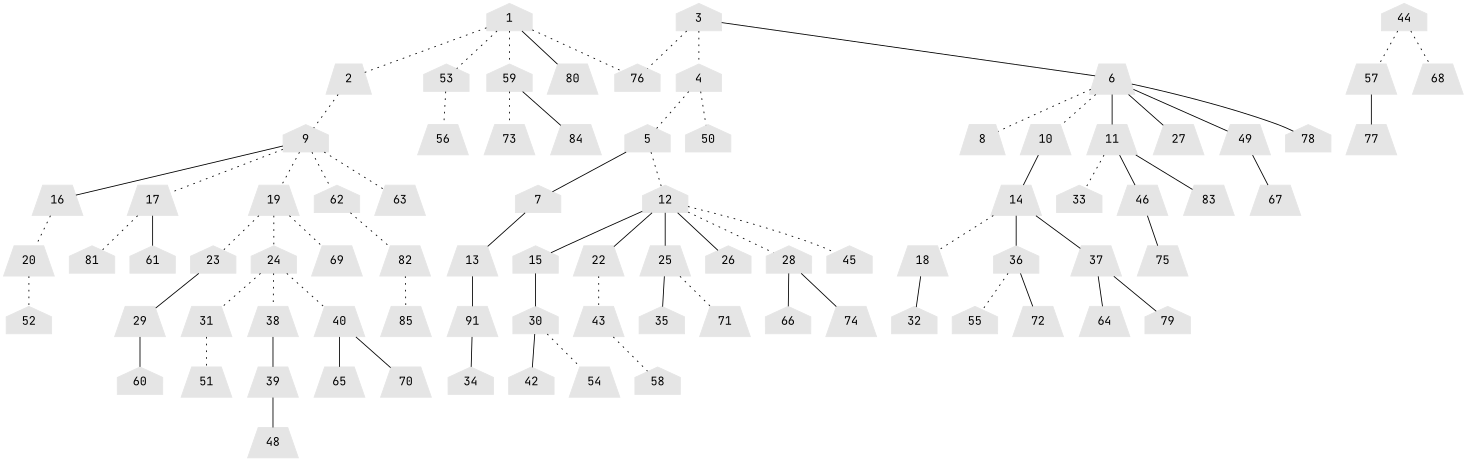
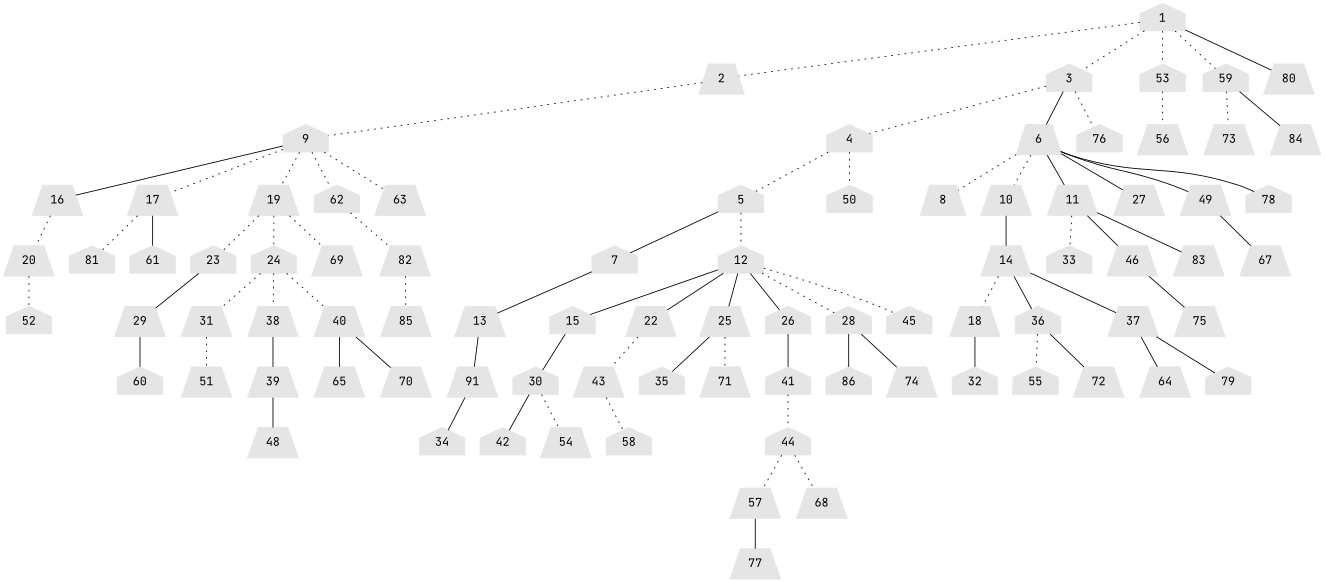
  graph {
    fontname="JetBrains Mono"
    node [color=gray90 fontname="JetBrains Mono" shape=trapezium style=filled]
    edge [fontname="JetBrains Mono" style=dotted]
    1 [shape=house]
    2
    3 [shape=house]
    53 [shape=house]
    59 [shape=house]
    80
    9 [shape=house]
    4 [shape=house]
    6
    76 [shape=house]
    56
    73
    84
    16
    17
    19
    62 [shape=house]
    63
    5 [shape=house]
    50 [shape=house]
    8
    10
    11
    27
    49
    78 [shape=house]
    7 [shape=house]
    12 [shape=house]
    13
    15 [shape=house]
    22
    25
    26 [shape=house]
    28 [shape=house]
    45 [shape=house]
    14
    33 [shape=house]
    46
    83
    67
    n41 [label=91]
    20
    81 [shape=house]
    61 [shape=house]
    23 [shape=house]
    24 [shape=house]
    69
    82
    18
    36 [shape=house]
    37
    75
    30 [shape=house]
    43
    35 [shape=house]
    71
-   66 [shape=house]
+   41 [shape=house]
+   66 [shape=house label=86]
    74
    34 [shape=house]
    32 [shape=house]
    55 [shape=house]
    72
    64
    79 [shape=house]
    42 [shape=house]
    54
    52 [shape=house]
    29
    31
    38
    40
    58 [shape=house]
    60 [shape=house]
    51
    39
    65
    70
    44 [shape=house]
    48
    57
    68
    77
    85
    1 -- 2
-   1 -- 76
+   1 -- 3
    1 -- 53
    1 -- 59
    1 -- 80 [style=solid]
    2 -- 9
    3 -- 4
    3 -- 6 [style=solid]
    3 -- 76
    53 -- 56
    59 -- 73
    59 -- 84 [style=solid]
    9 -- 16 [style=solid]
    9 -- 17
    9 -- 19
    9 -- 62
    9 -- 63
    4 -- 5
    4 -- 50
    6 -- 8
    6 -- 10
    6 -- 11 [style=solid]
    6 -- 27 [style=solid]
    6 -- 49 [style=solid]
    6 -- 78 [style=solid]
    16 -- 20
    17 -- 81
    17 -- 61 [style=solid]
    19 -- 23
    19 -- 24
    19 -- 69
    62 -- 82
    5 -- 7 [style=solid]
    5 -- 12
    10 -- 14 [style=solid]
    11 -- 33
    11 -- 46 [style=solid]
    11 -- 83 [style=solid]
    49 -- 67 [style=solid]
    7 -- 13 [style=solid]
    12 -- 15 [style=solid]
    12 -- 22 [style=solid]
    12 -- 25 [style=solid]
    12 -- 26 [style=solid]
    12 -- 28
    12 -- 45
    13 -- n41 [style=solid]
    15 -- 30 [style=solid]
    22 -- 43
    25 -- 35 [style=solid]
    25 -- 71
+   26 -- 41 [style=solid]
    28 -- 66 [style=solid]
    28 -- 74 [style=solid]
    14 -- 18
    14 -- 36 [style=solid]
    14 -- 37 [style=solid]
    46 -- 75 [style=solid]
    n41 -- 34 [style=solid]
    20 -- 52
    23 -- 29 [style=solid]
    24 -- 31
    24 -- 38
    24 -- 40
    82 -- 85
    18 -- 32 [style=solid]
    36 -- 55
    36 -- 72 [style=solid]
    37 -- 64 [style=solid]
    37 -- 79 [style=solid]
    30 -- 42 [style=solid]
    30 -- 54
    43 -- 58
+   41 -- 44
    29 -- 60 [style=solid]
    31 -- 51
    38 -- 39 [style=solid]
    40 -- 65 [style=solid]
    40 -- 70 [style=solid]
    39 -- 48 [style=solid]
    44 -- 57
    44 -- 68
    57 -- 77 [style=solid]
  }
